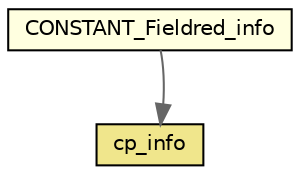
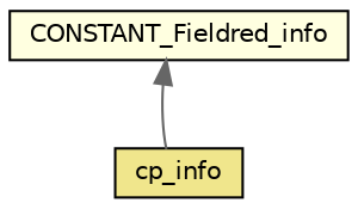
  digraph {
    node [color=black fontname=Helvetica fontsize=10 shape=record style=filled]
    n1 [fillcolor=lightyellow fontcolor=black height=0.2 label=CONSTANT_Fieldred_info width=0.4]
    n2 [fillcolor=khaki height=0.2 label=cp_info width=0.4]
-   n2 -> n1 [color=gray40 dir=back fontname=Helvetica fontsize=10 labelfontname=Helvetica labelfontsize=10 style=solid]
+   n1 -> n2 [color=gray40 dir=back fontname=Helvetica fontsize=10 labelfontname=Helvetica labelfontsize=10 style=solid]
  }
